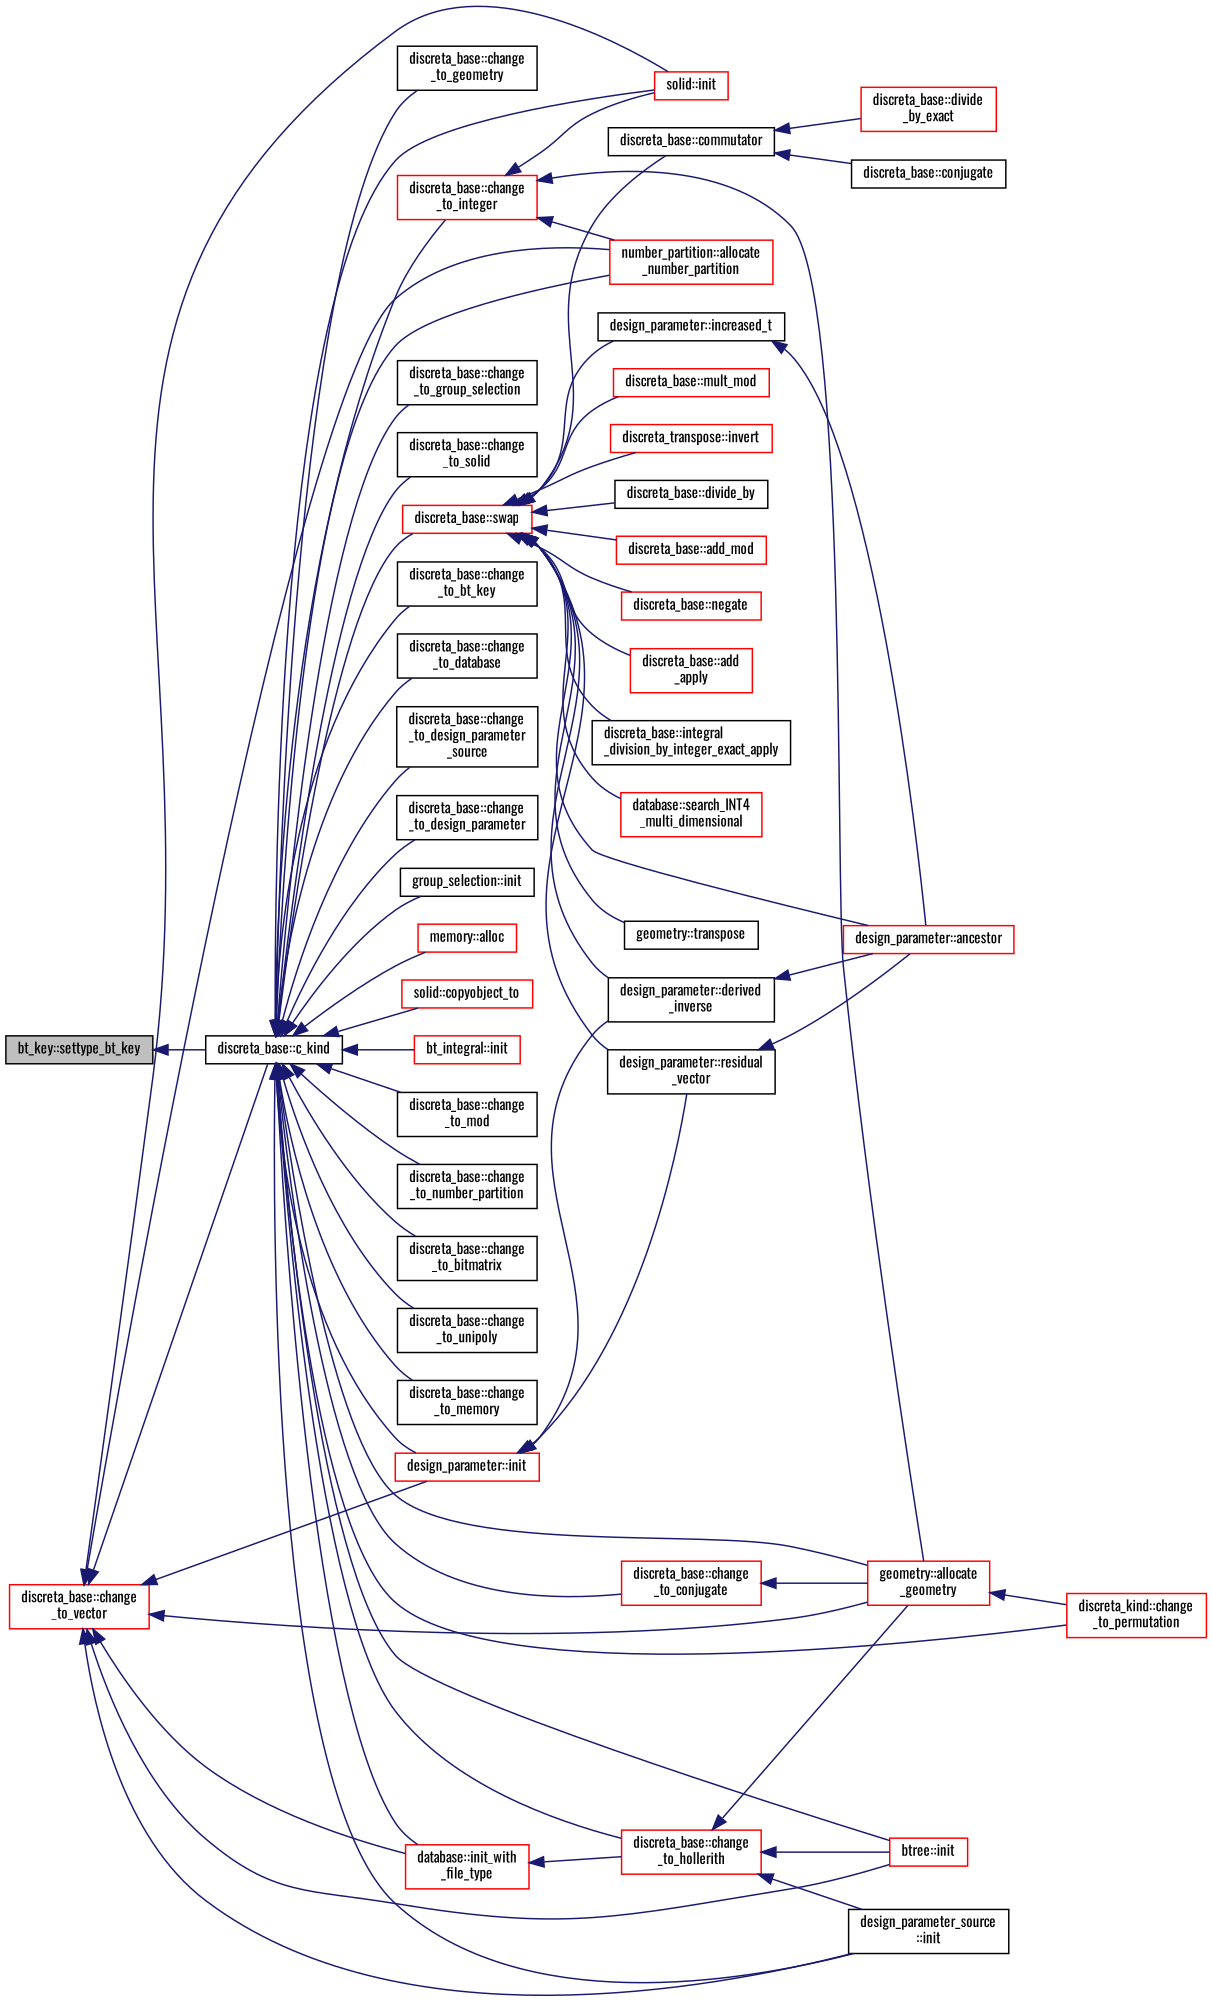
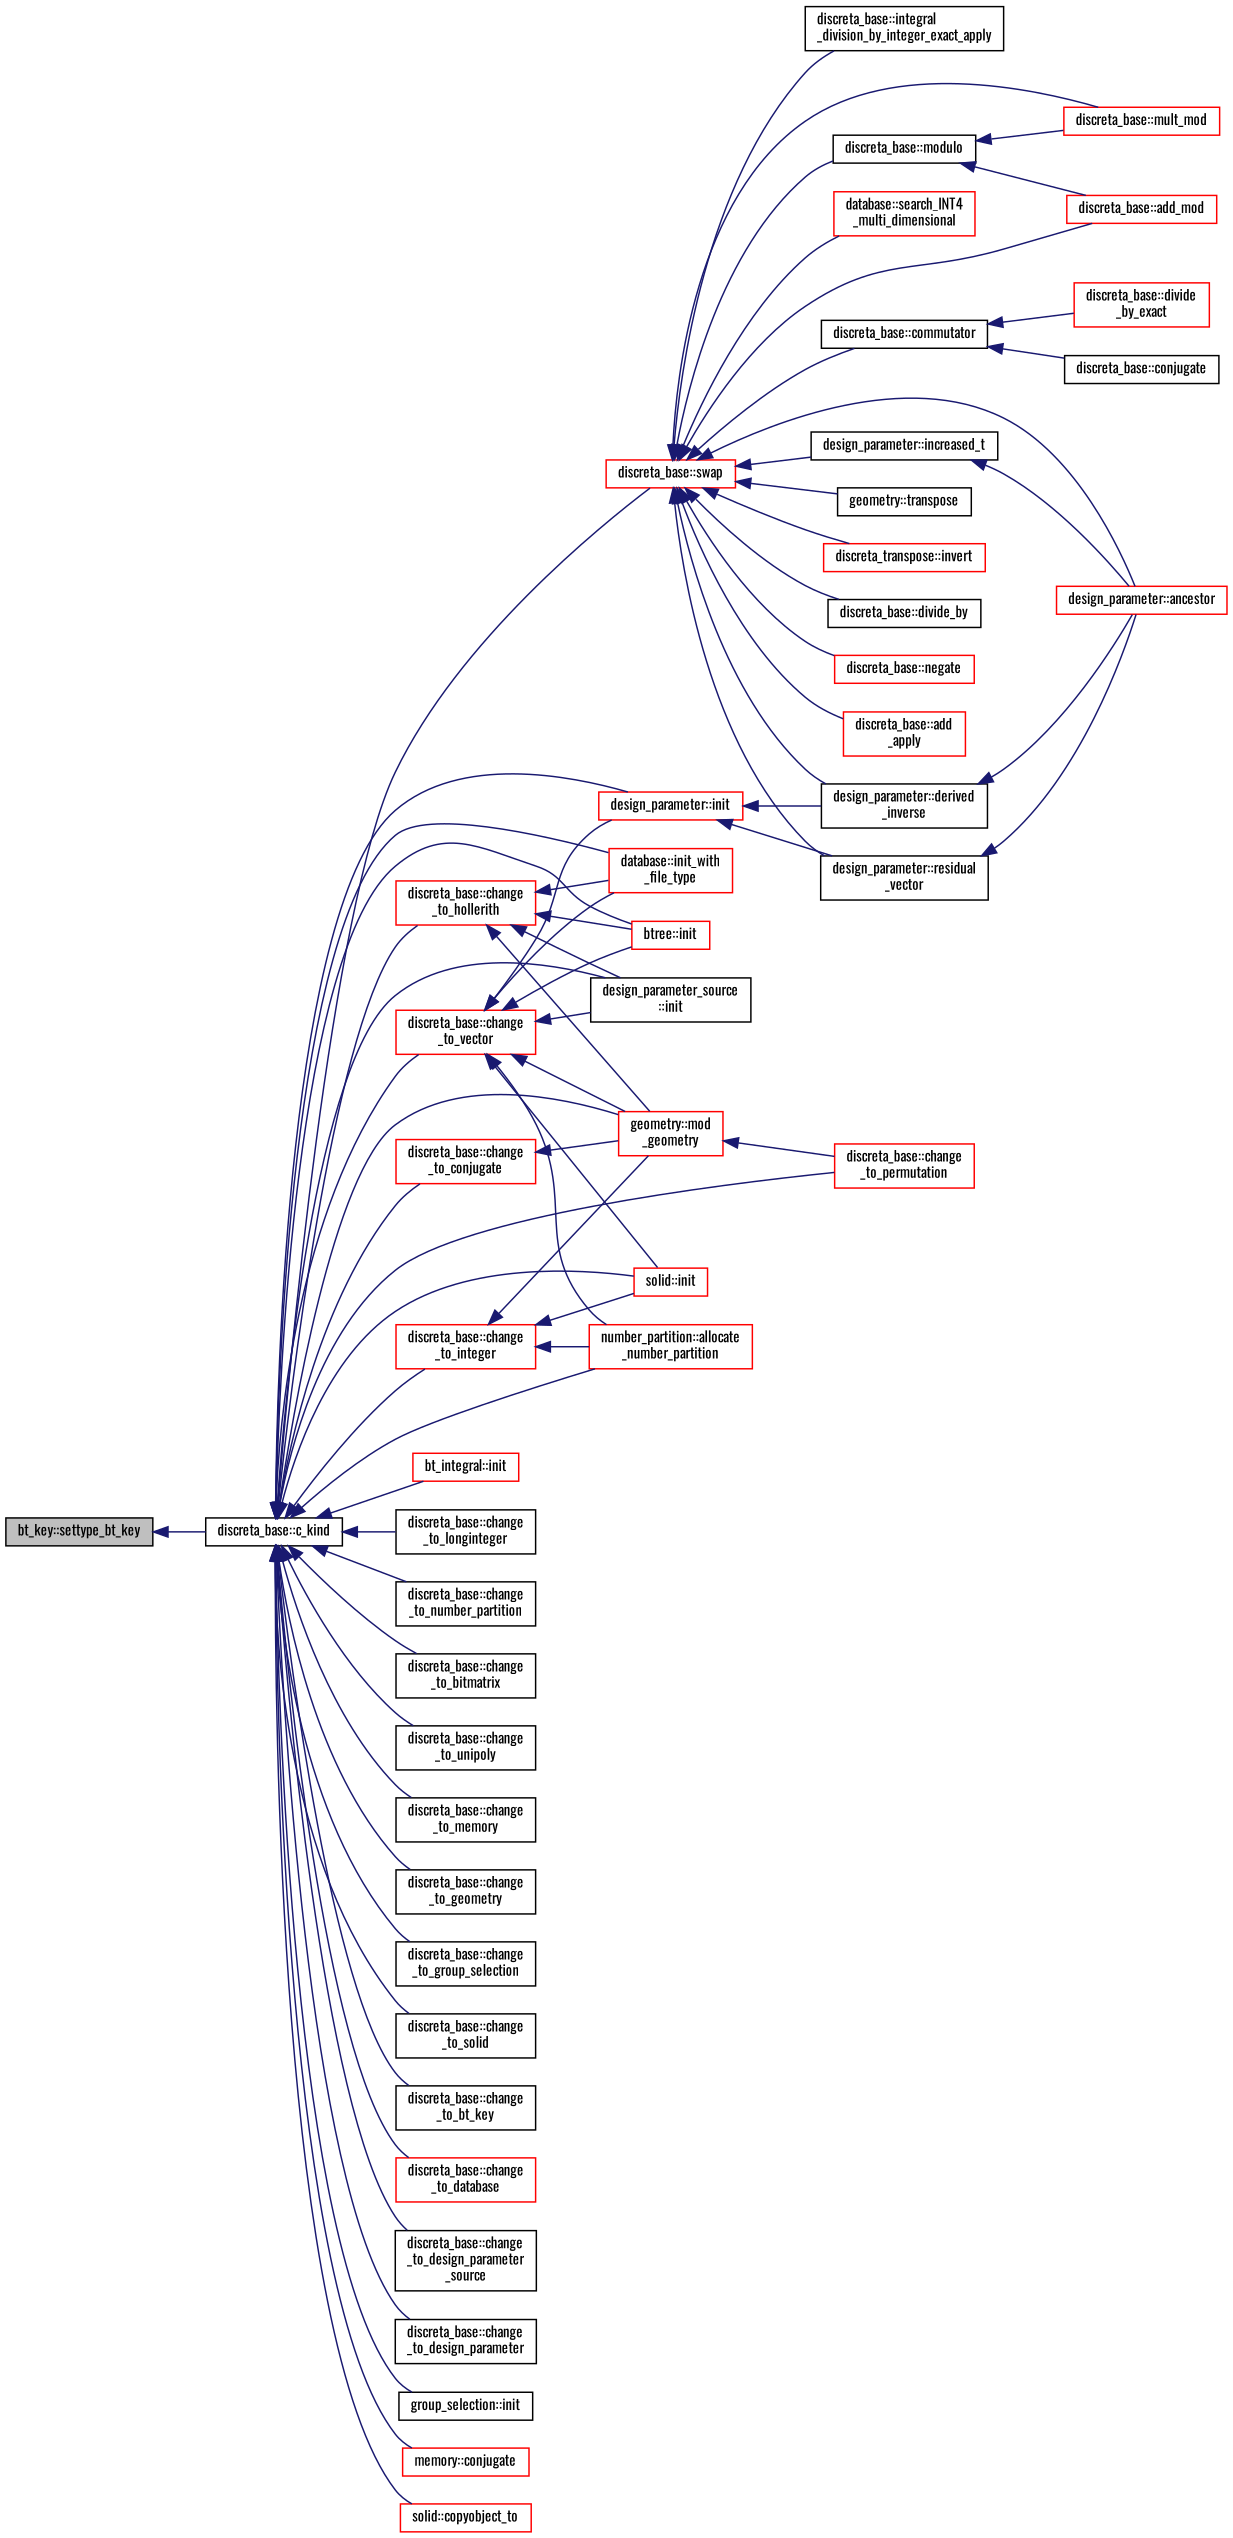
  digraph {
    fontname=Oswald
    rankdir=LR
    node [color=black fillcolor=white fontname=Oswald fontsize=10 shape=record style=filled]
    edge [color=midnightblue dir=back fontname=Oswald fontsize=10 labelfontname=Helvetica labelfontsize=10 style=solid]
    n1 [fillcolor=grey75 fontcolor=black height=0.2 label="bt_key::settype_bt_key" width=0.4]
    n2 [height=0.2 label="discreta_base::c_kind" width=0.4]
    n3 [color=red height=0.2 label="discreta_base::swap" width=0.4]
    n4 [color=red height=0.2 label="bt_integral::init" width=0.4]
    n5 [color=red height=0.2 label="btree::init" width=0.4]
    n6 [color=red height=0.2 label="database::init_with\l_file_type" width=0.4]
    n7 [color=red height=0.2 label="design_parameter::init" width=0.4]
    n8 [height=0.2 label="design_parameter_source\l::init" width=0.4]
    n9 [color=red height=0.2 label="discreta_base::change\l_to_integer" width=0.4]
-   n10 [color=red height=0.2 label="geometry::allocate\l_geometry" width=0.4]
+   n10 [color=red height=0.2 label="geometry::mod\l_geometry" width=0.4]
    n11 [color=red height=0.2 label="number_partition::allocate\l_number_partition" width=0.4]
    n12 [color=red height=0.2 label="solid::init" width=0.4]
-   n13 [height=0.2 label="discreta_base::change\l_to_mod" width=0.4]
+   n13 [height=0.2 label="discreta_base::change\l_to_longinteger" width=0.4]
    n14 [color=red height=0.2 label="discreta_base::change\l_to_vector" width=0.4]
-   n15 [color=red height=0.2 label="discreta_kind::change\l_to_permutation" width=0.4]
+   n15 [color=red height=0.2 label="discreta_base::change\l_to_permutation" width=0.4]
    n16 [height=0.2 label="discreta_base::change\l_to_number_partition" width=0.4]
    n17 [color=red height=0.2 label="discreta_base::change\l_to_conjugate" width=0.4]
    n18 [height=0.2 label="discreta_base::change\l_to_bitmatrix" width=0.4]
    n19 [height=0.2 label="discreta_base::change\l_to_unipoly" width=0.4]
    n20 [height=0.2 label="discreta_base::change\l_to_memory" width=0.4]
    n21 [height=0.2 label="discreta_base::change\l_to_geometry" width=0.4]
    n22 [color=red height=0.2 label="discreta_base::change\l_to_hollerith" width=0.4]
    n23 [height=0.2 label="discreta_base::change\l_to_group_selection" width=0.4]
    n24 [height=0.2 label="discreta_base::change\l_to_solid" width=0.4]
    n25 [height=0.2 label="discreta_base::change\l_to_bt_key" width=0.4]
-   n26 [height=0.2 label="discreta_base::change\l_to_database" width=0.4]
+   n26 [color=red height=0.2 label="discreta_base::change\l_to_database" width=0.4]
    n27 [height=0.2 label="discreta_base::change\l_to_design_parameter\l_source" width=0.4]
    n28 [height=0.2 label="discreta_base::change\l_to_design_parameter" width=0.4]
    n29 [height=0.2 label="group_selection::init" width=0.4]
-   n30 [color=red height=0.2 label="memory::alloc" width=0.4]
+   n30 [color=red height=0.2 label="memory::conjugate" width=0.4]
    n31 [color=red height=0.2 label="solid::copyobject_to" width=0.4]
    n32 [color=red height=0.2 label="discreta_base::mult_mod" width=0.4]
    n33 [color=red height=0.2 label="discreta_transpose::invert" width=0.4]
    n34 [height=0.2 label="discreta_base::commutator" width=0.4]
    n35 [height=0.2 label="discreta_base::divide_by" width=0.4]
    n36 [color=red height=0.2 label="discreta_base::add_mod" width=0.4]
    n37 [color=red height=0.2 label="discreta_base::negate" width=0.4]
    n38 [color=red height=0.2 label="discreta_base::add\l_apply" width=0.4]
    n39 [height=0.2 label="discreta_base::integral\l_division_by_integer_exact_apply" width=0.4]
+   n40 [height=0.2 label="discreta_base::modulo" width=0.4]
    n41 [color=red height=0.2 label="database::search_INT4\l_multi_dimensional" width=0.4]
    n42 [height=0.2 label="design_parameter::increased_t" width=0.4]
    n43 [color=red height=0.2 label="design_parameter::ancestor" width=0.4]
    n44 [height=0.2 label="design_parameter::derived\l_inverse" width=0.4]
    n45 [height=0.2 label="design_parameter::residual\l_vector" width=0.4]
    n46 [height=0.2 label="geometry::transpose" width=0.4]
    n47 [height=0.2 label="discreta_base::conjugate" width=0.4]
    n48 [color=red height=0.2 label="discreta_base::divide\l_by_exact" width=0.4]
    n1 -> n2
    n2 -> n3
    n2 -> n4
    n2 -> n5
    n2 -> n6
    n2 -> n7
    n2 -> n8
    n2 -> n9
    n2 -> n10
    n2 -> n11
    n2 -> n12
    n2 -> n13
-   n14 -> n2
+   n2 -> n14
    n2 -> n15
    n2 -> n16
    n2 -> n17
    n2 -> n18
    n2 -> n19
    n2 -> n20
    n2 -> n21
    n2 -> n22
    n2 -> n23
    n2 -> n24
    n2 -> n25
    n2 -> n26
    n2 -> n27
    n2 -> n28
    n2 -> n29
    n2 -> n30
    n2 -> n31
    n3 -> n32
    n3 -> n33
    n3 -> n34
    n3 -> n35
    n3 -> n36
    n3 -> n37
    n3 -> n38
    n3 -> n39
+   n3 -> n40
    n3 -> n41
    n3 -> n42
    n3 -> n43
    n3 -> n44
    n3 -> n45
    n3 -> n46
    n7 -> n44
    n7 -> n45
    n9 -> n10
    n9 -> n11
    n9 -> n12
    n10 -> n15
    n14 -> n5
    n14 -> n6
    n14 -> n7
    n14 -> n8
    n14 -> n10
    n14 -> n11
    n14 -> n12
    n17 -> n10
    n22 -> n5
-   n6 -> n22
+   n22 -> n6
    n22 -> n8
    n22 -> n10
    n34 -> n47
    n34 -> n48
+   n40 -> n32
+   n40 -> n36
    n42 -> n43
    n44 -> n43
    n45 -> n43
  }
